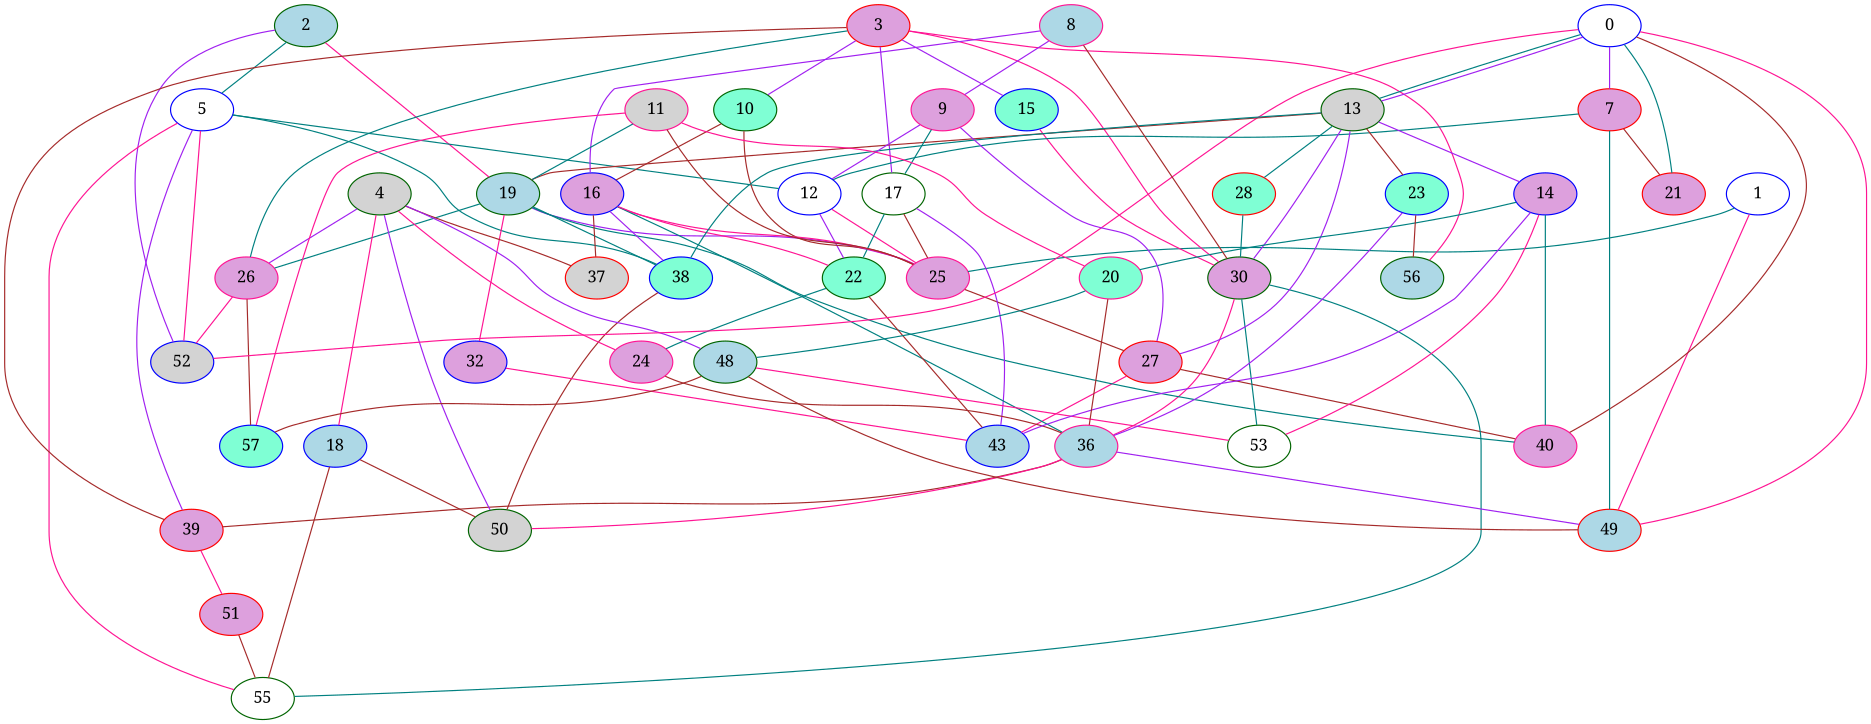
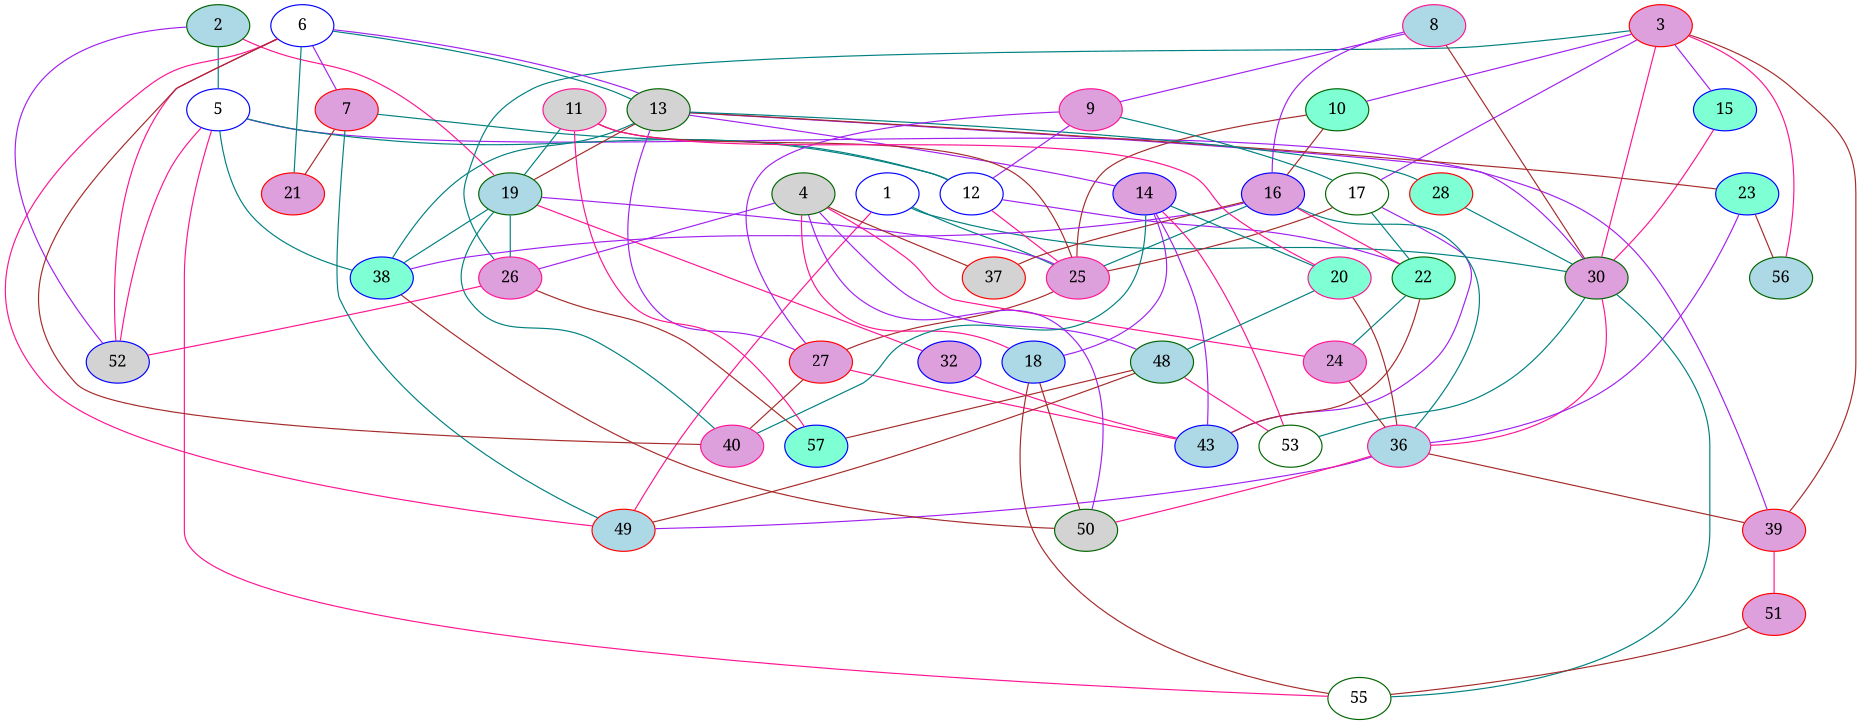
  graph {
    fontname="Noto Serif"
    node [color=blue fillcolor=plum fontname="Noto Serif" style=filled]
    edge [color=teal fontname="Noto Serif"]
    25 [color=deeppink super="+46"]
    27 [color=red]
    1 [fillcolor=white]
    30 [color=darkgreen super="+63"]
    49 [color=red fillcolor=lightblue super="+61"]
    55 [color=darkgreen fillcolor=white]
    53 [color=darkgreen fillcolor=white]
    36 [color=deeppink fillcolor=lightblue super="+65"]
    2 [color=darkgreen fillcolor=lightblue super="+34"]
    5 [fillcolor=white super="+31"]
    19 [color=darkgreen fillcolor=lightblue super="+29"]
    52 [fillcolor=lightgrey]
    39 [color=red super="+64"]
    12 [fillcolor=white super="+62"]
    38 [fillcolor=aquamarine]
    26 [color=deeppink super="+54"]
    40 [color=deeppink super="+59"]
    32
    3 [color=red super="+47"]
    10 [color=darkgreen fillcolor=aquamarine]
    15 [fillcolor=aquamarine]
    17 [color=darkgreen fillcolor=white super="+58"]
    56 [color=darkgreen fillcolor=lightblue]
    16 [super="+44"]
    22 [color=darkgreen fillcolor=aquamarine]
    43 [fillcolor=lightblue]
    57 [fillcolor=aquamarine]
    51 [color=red]
    4 [color=darkgreen fillcolor=lightgrey super="+35"]
    18 [fillcolor=lightblue]
    24 [color=deeppink]
    37 [color=red fillcolor=lightgrey]
    48 [color=darkgreen fillcolor=lightblue]
    50 [color=darkgreen fillcolor=lightgrey]
-   6 [fillcolor=white super="+41" label=0]
+   6 [fillcolor=white super="+41"]
    7 [color=red]
    13 [color=darkgreen fillcolor=lightgrey super="+66"]
    21 [color=red]
    14
    23 [fillcolor=aquamarine]
    28 [color=red fillcolor=aquamarine]
    8 [color=deeppink fillcolor=lightblue]
    9 [color=deeppink]
    11 [color=deeppink fillcolor=lightgrey super="+45"]
    20 [color=deeppink fillcolor=aquamarine super="+33"]
    25 -- 27 [color=brown weight=2]
    27 -- 40 [color=brown]
    27 -- 43 [color=deeppink]
    1 -- 25
+   1 -- 30
    1 -- 49 [color=deeppink weight=2]
    30 -- 55
    30 -- 53
    30 -- 36 [color=deeppink]
    36 -- 49 [color=purple weight=2]
    36 -- 39 [color=brown]
    36 -- 50 [color=deeppink]
    2 -- 5
    2 -- 19 [color=deeppink weight=2]
    2 -- 52 [color=purple]
    5 -- 55 [color=deeppink]
    5 -- 52 [color=deeppink]
    5 -- 39 [color=purple]
    5 -- 12
    5 -- 38
    19 -- 25 [color=purple]
    19 -- 38
    19 -- 26
    19 -- 40
    19 -- 32 [color=deeppink]
    39 -- 51 [color=deeppink]
    12 -- 25 [color=deeppink]
    12 -- 22 [color=purple]
    38 -- 50 [color=brown]
    26 -- 52 [color=deeppink]
    26 -- 57 [color=brown]
    32 -- 43 [color=deeppink]
    3 -- 30 [color=deeppink]
    3 -- 39 [color=brown]
    3 -- 26
    3 -- 10 [color=purple]
    3 -- 15 [color=purple]
    3 -- 17 [color=purple]
    3 -- 56 [color=deeppink]
    10 -- 25 [color=brown]
    10 -- 16 [color=brown]
    15 -- 30 [color=deeppink]
    17 -- 25 [color=brown]
    17 -- 22
    17 -- 43 [color=purple]
-   16 -- 25 [color=deeppink weight=2]
+   16 -- 25 [weight=2]
    16 -- 36
    16 -- 38 [color=purple]
    16 -- 22 [color=deeppink]
    16 -- 37 [color=brown]
    22 -- 43 [color=brown]
    22 -- 24
    51 -- 55 [color=brown]
    4 -- 26 [color=purple]
    4 -- 18 [color=deeppink]
    4 -- 24 [color=deeppink]
    4 -- 37 [color=brown]
    4 -- 48 [color=purple]
    4 -- 50 [color=purple]
    18 -- 55 [color=brown]
    18 -- 50 [color=brown]
    24 -- 36 [color=brown]
    48 -- 49 [color=brown]
    48 -- 53 [color=deeppink]
    48 -- 57 [color=brown]
    6 -- 49 [color=deeppink]
    6 -- 52 [color=deeppink]
    6 -- 40 [color=brown]
    6 -- 7 [color=purple]
    6 -- 13
    6 -- 13 [color=purple]
    6 -- 21
    7 -- 49
    7 -- 12
    7 -- 21 [color=brown]
    13 -- 27 [color=purple]
    13 -- 30 [color=purple]
    13 -- 19 [color=brown]
    13 -- 38
    13 -- 14 [color=purple]
    13 -- 23 [color=brown]
    13 -- 28
    14 -- 53 [color=deeppink]
    14 -- 40
    14 -- 43 [color=purple]
+   14 -- 18 [color=purple]
    14 -- 20
    23 -- 36 [color=purple]
    23 -- 56 [color=brown]
    28 -- 30
    8 -- 30 [color=brown weight=2]
    8 -- 16 [color=purple]
    8 -- 9 [color=purple]
    9 -- 27 [color=purple]
    9 -- 12 [color=purple]
    9 -- 17
    11 -- 25 [color=brown]
    11 -- 19
    11 -- 57 [color=deeppink]
    11 -- 20 [color=deeppink]
    20 -- 36 [color=brown]
    20 -- 48
  }
